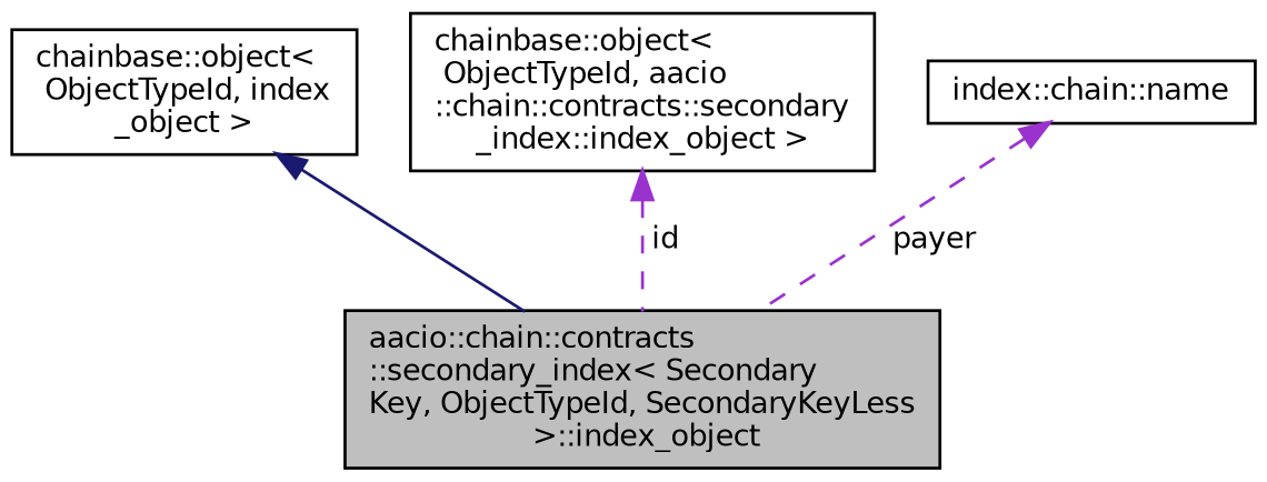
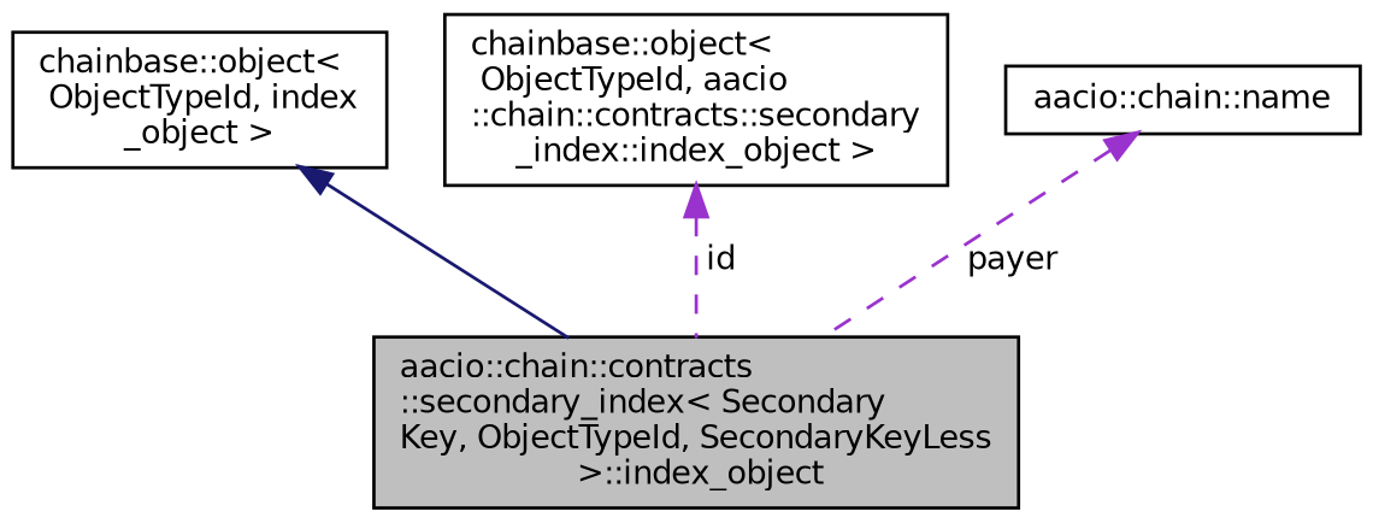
  digraph {
    rankdir=TB
    node [color=black fillcolor=white fontname=Helvetica fontsize=10 shape=record style=filled]
    edge [color=darkorchid3 dir=back fontname=Helvetica fontsize=10 labelfontname=Helvetica labelfontsize=10 style=dashed]
    n1 [fillcolor=grey75 fontcolor=black height=0.2 label="aacio::chain::contracts\l::secondary_index\< Secondary\lKey, ObjectTypeId, SecondaryKeyLess\l \>::index_object" width=0.4]
    n2 [height=0.2 label="chainbase::object\<\l ObjectTypeId, index\l_object \>" width=0.4]
    n3 [height=0.2 label="chainbase::object\<\l ObjectTypeId, aacio\l::chain::contracts::secondary\l_index::index_object \>" width=0.4]
-   n4 [height=0.2 label="index::chain::name" width=0.4]
+   n4 [height=0.2 label="aacio::chain::name" width=0.4]
    n2 -> n1 [color=midnightblue style=solid]
    n3 -> n1 [label=" id"]
    n4 -> n1 [label=" payer"]
  }
